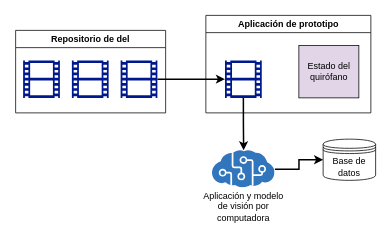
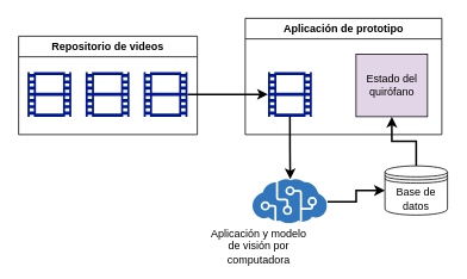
  <mxCell id="0" />
  <mxCell id="1" parent="0" />
+ <mxCell id="2" value="" style="edgeStyle=orthogonalEdgeStyle;rounded=0;orthogonalLoop=1;jettySize=auto;html=1;strokeWidth=2;" edge="1" parent="1" source="3" target="10"><mxGeometry relative="1" as="geometry" /></mxCell>
  <mxCell id="3" value="Base de datos" style="shape=datastore;whiteSpace=wrap;html=1;" vertex="1" parent="1"><mxGeometry x="430" y="185" width="70" height="55" as="geometry" /></mxCell>
- <mxCell id="4" value="Repositorio de del" style="swimlane;whiteSpace=wrap;html=1;" vertex="1" parent="1"><mxGeometry x="20" y="40" width="200" height="110" as="geometry" /></mxCell>
+ <mxCell id="4" value="Repositorio de videos" style="swimlane;whiteSpace=wrap;html=1;" vertex="1" parent="1"><mxGeometry x="20" y="40" width="200" height="110" as="geometry" /></mxCell>
  <mxCell id="5" value="" style="sketch=0;aspect=fixed;pointerEvents=1;shadow=0;dashed=0;html=1;strokeColor=none;labelPosition=center;verticalLabelPosition=bottom;verticalAlign=top;align=center;fillColor=#00188D;shape=mxgraph.mscae.general.video" vertex="1" parent="4"><mxGeometry x="10" y="40" width="49" height="50" as="geometry" /></mxCell>
  <mxCell id="6" value="" style="sketch=0;aspect=fixed;pointerEvents=1;shadow=0;dashed=0;html=1;strokeColor=none;labelPosition=center;verticalLabelPosition=bottom;verticalAlign=top;align=center;fillColor=#00188D;shape=mxgraph.mscae.general.video" vertex="1" parent="4"><mxGeometry x="75" y="40" width="49" height="50" as="geometry" /></mxCell>
  <mxCell id="7" value="" style="sketch=0;aspect=fixed;pointerEvents=1;shadow=0;dashed=0;html=1;strokeColor=none;labelPosition=center;verticalLabelPosition=bottom;verticalAlign=top;align=center;fillColor=#00188D;shape=mxgraph.mscae.general.video" vertex="1" parent="4"><mxGeometry x="140" y="40" width="49" height="50" as="geometry" /></mxCell>
  <mxCell id="8" value="Aplicación de prototipo" style="swimlane;whiteSpace=wrap;html=1;" vertex="1" parent="1"><mxGeometry x="273.66" y="20" width="220" height="130" as="geometry" /></mxCell>
  <mxCell id="9" value="" style="sketch=0;aspect=fixed;pointerEvents=1;shadow=0;dashed=0;html=1;strokeColor=none;labelPosition=center;verticalLabelPosition=bottom;verticalAlign=top;align=center;fillColor=#00188D;shape=mxgraph.mscae.general.video" vertex="1" parent="8"><mxGeometry x="25.5" y="60" width="49" height="50" as="geometry" /></mxCell>
  <mxCell id="10" value="Estado del quirófano" style="rounded=0;whiteSpace=wrap;html=1;fillColor=#e1d5e7;" vertex="1" parent="8"><mxGeometry x="124" y="40" width="80" height="70" as="geometry" /></mxCell>
  <mxCell id="11" value="" style="edgeStyle=orthogonalEdgeStyle;rounded=0;orthogonalLoop=1;jettySize=auto;html=1;strokeWidth=2;" edge="1" parent="1" source="12" target="3"><mxGeometry relative="1" as="geometry" /></mxCell>
  <mxCell id="12" value="" style="image;sketch=0;aspect=fixed;html=1;points=[];align=center;fontSize=12;image=img/lib/mscae/Cognitive_Services.svg;" vertex="1" parent="1"><mxGeometry x="282.34" y="200" width="83.33" height="50" as="geometry" /></mxCell>
- <mxCell id="13" value="Aplicación y modelo de visión por computadora" style="text;html=1;align=center;verticalAlign=middle;whiteSpace=wrap;rounded=0;" vertex="1" parent="1"><mxGeometry x="264" y="260" width="120" height="30" as="geometry" /></mxCell>
+ <mxCell id="13" value="Aplicación y modelo de visión por computadora" style="text;html=1;align=center;verticalAlign=middle;whiteSpace=wrap;rounded=0;" vertex="1" parent="1"><mxGeometry x="229" y="260" width="120" height="30" as="geometry" /></mxCell>
  <mxCell id="14" style="edgeStyle=orthogonalEdgeStyle;rounded=0;orthogonalLoop=1;jettySize=auto;html=1;exitX=1;exitY=0.5;exitDx=0;exitDy=0;exitPerimeter=0;entryX=0;entryY=0.5;entryDx=0;entryDy=0;entryPerimeter=0;strokeWidth=2;" edge="1" parent="1" source="7" target="9"><mxGeometry relative="1" as="geometry" /></mxCell>
  <mxCell id="15" style="edgeStyle=orthogonalEdgeStyle;rounded=0;orthogonalLoop=1;jettySize=auto;html=1;exitX=0.5;exitY=1;exitDx=0;exitDy=0;exitPerimeter=0;entryX=0.5;entryY=0;entryDx=0;entryDy=0;entryPerimeter=0;strokeWidth=2;" edge="1" parent="1" source="9" target="12"><mxGeometry relative="1" as="geometry" /></mxCell>
